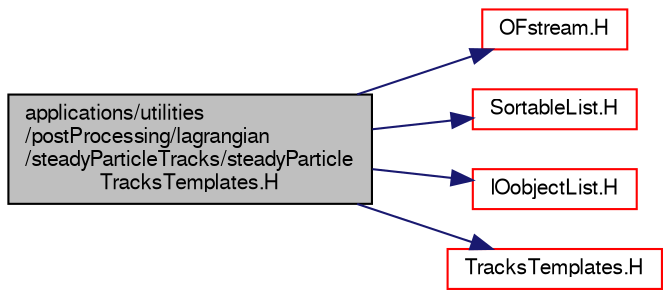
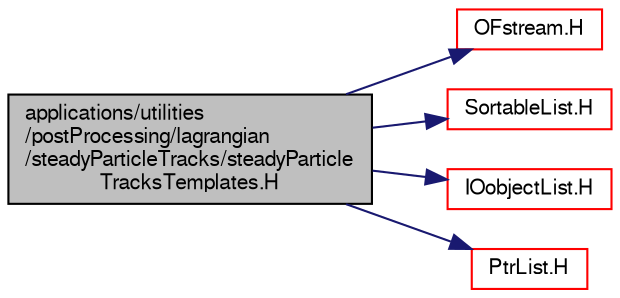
  digraph {
    rankdir=LR
    node [color=red fontname=FreeSans fontsize=10 shape=record]
    edge [color=midnightblue fontname=FreeSans fontsize=10 labelfontname=FreeSans labelfontsize=10 style=solid]
    n1 [color=black fillcolor=grey75 fontcolor=black height=0.2 label="applications/utilities\l/postProcessing/lagrangian\l/steadyParticleTracks/steadyParticle\lTracksTemplates.H" style=filled width=0.4]
    n2 [height=0.2 label="OFstream.H" width=0.4]
    n3 [height=0.2 label="SortableList.H" width=0.4]
    n4 [height=0.2 label="IOobjectList.H" width=0.4]
-   n5 [height=0.2 label="TracksTemplates.H" width=0.4]
+   n5 [height=0.2 label="PtrList.H" width=0.4]
    n1 -> n2
    n1 -> n3
    n1 -> n4
    n1 -> n5
  }
